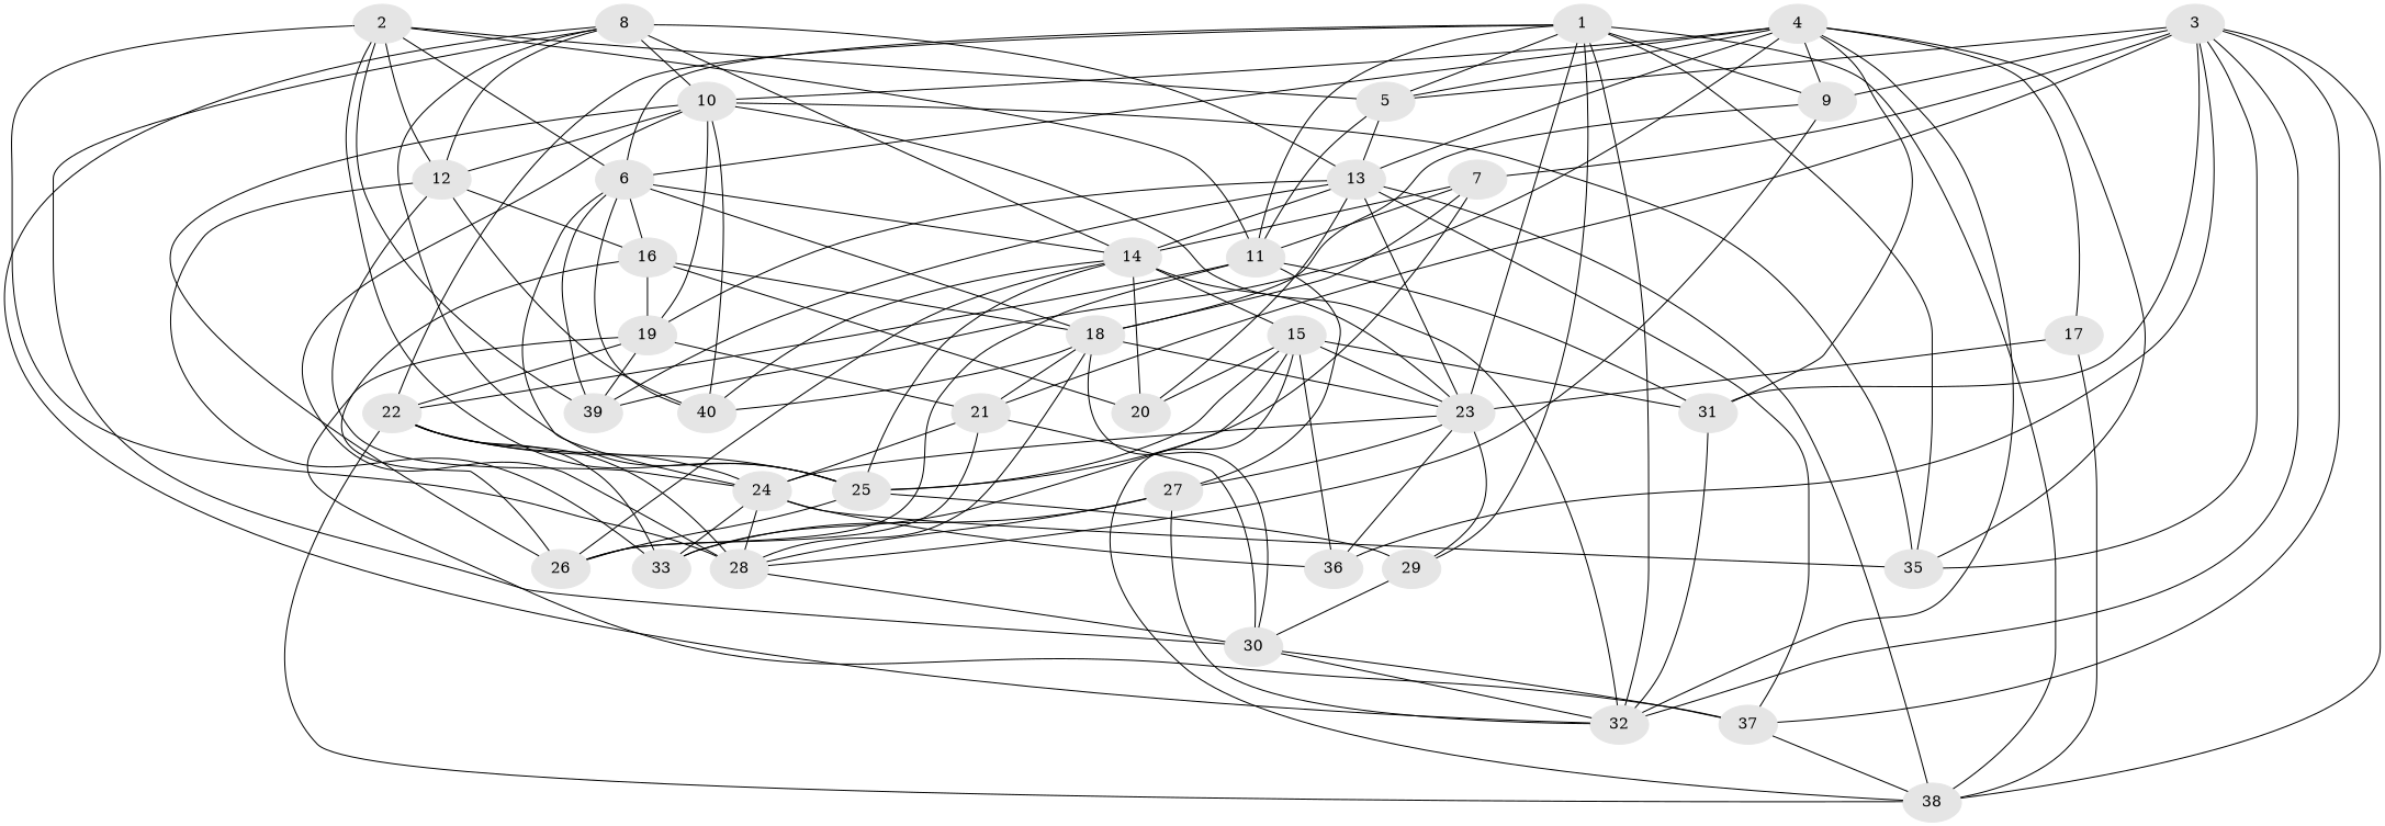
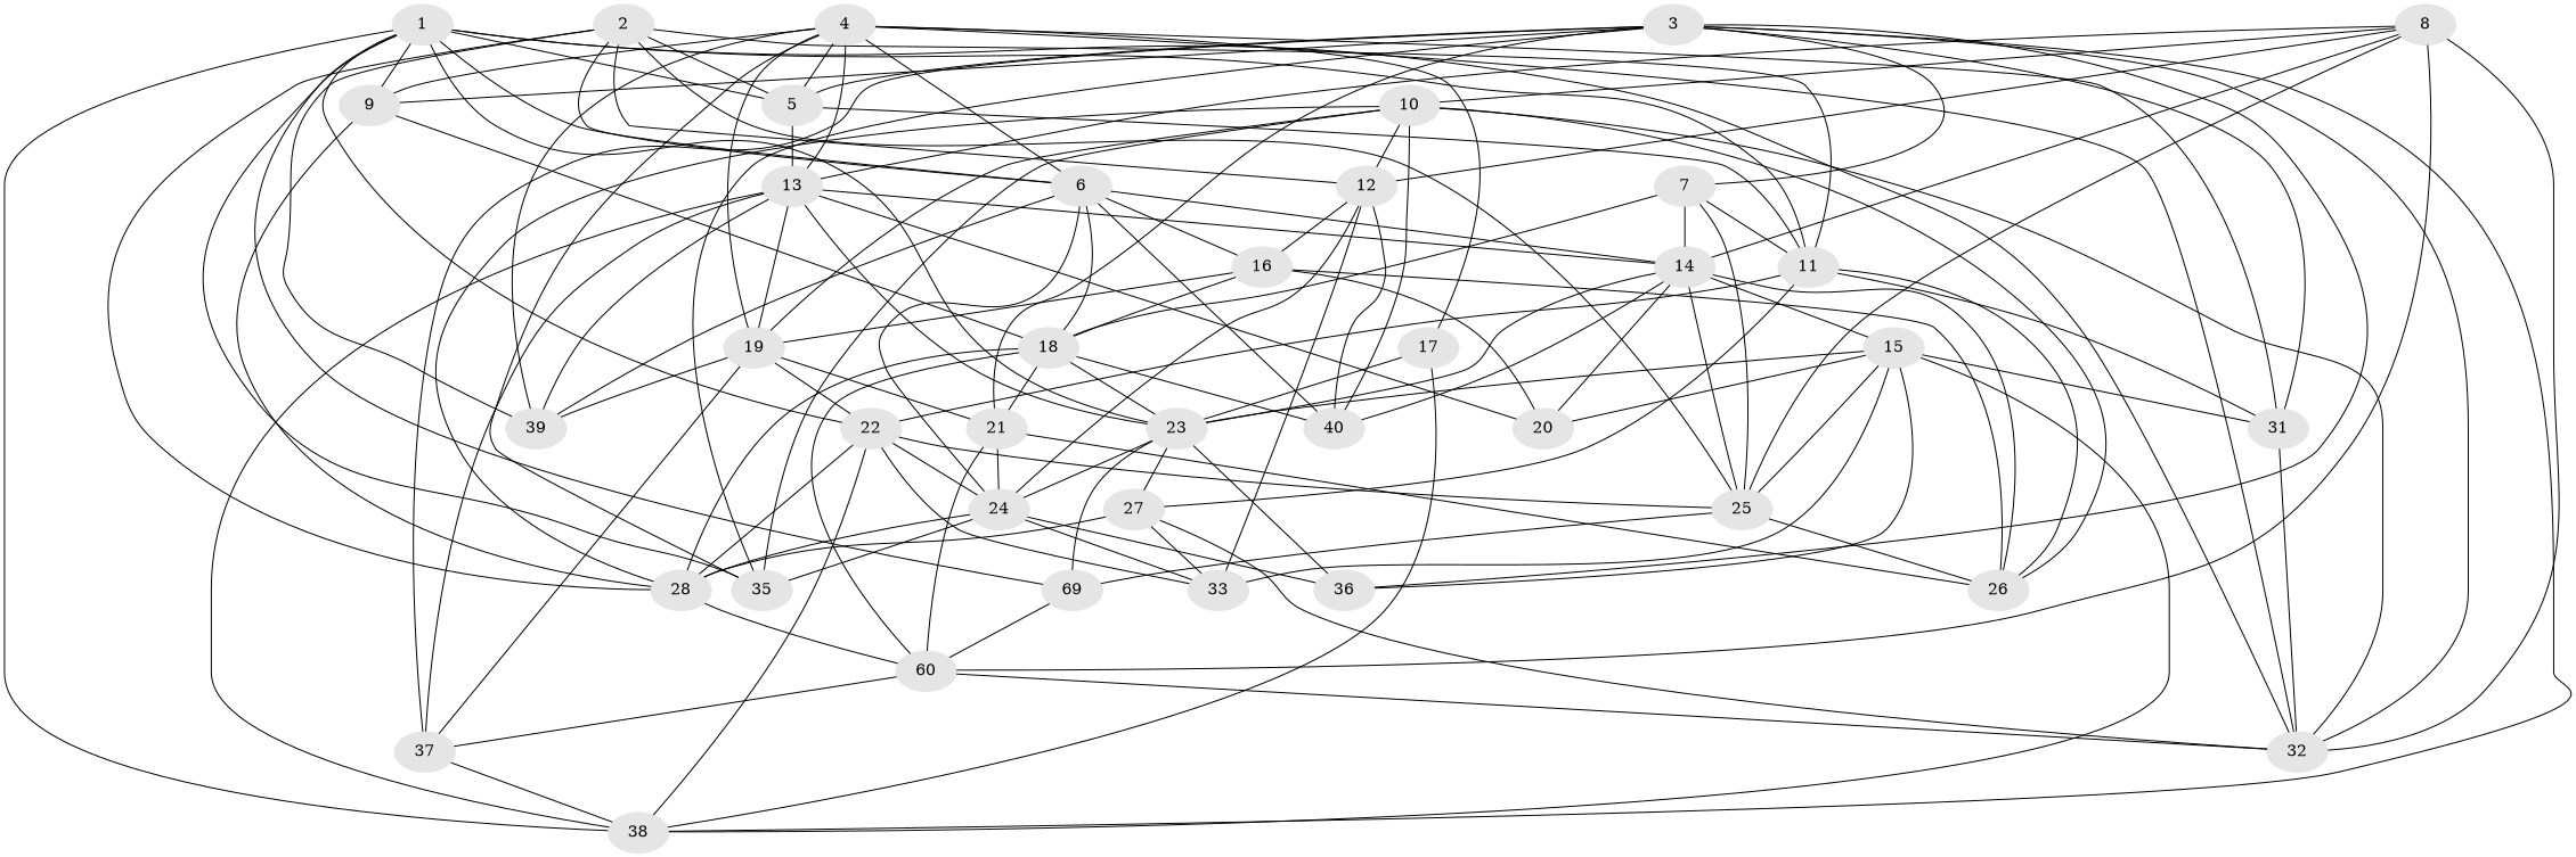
  graph {
    node [color=gray90 style=filled]
    edge [weight=1.0]
    1
    5
    6
    9
    11
    22
    23
-   29
+   29 [label=69]
    32
    35
    38
    13
    39
    14
    16
    18
    24
    40
    28
    31
    26
    27
    25
    33
    36
-   30
+   30 [label=60]
    2
    12
    3
    7
    21
    37
    4
    10
    17
    19
    20
    15
    8
    1 -- 5
    1 -- 6
    1 -- 9
    1 -- 11
    1 -- 22
    1 -- 23 [weight=2.0]
    1 -- 29
    1 -- 32
    1 -- 35 [weight=2.0]
    1 -- 38
    5 -- 11
    5 -- 13
    6 -- 39 [weight=3.0]
    6 -- 14 [weight=2.0]
    6 -- 16
    6 -- 18
    6 -- 24
    6 -- 40
    9 -- 18 [weight=2.0]
    9 -- 28
    11 -- 22
    11 -- 31
    11 -- 26
    11 -- 27 [weight=2.0]
    22 -- 38
    22 -- 24
    22 -- 28 [weight=3.0]
    22 -- 25
    22 -- 33
    23 -- 29
    23 -- 24
    23 -- 27
    23 -- 36
    29 -- 30
    13 -- 23
    13 -- 38 [weight=2.0]
    13 -- 39
    13 -- 14
    13 -- 37 [weight=2.0]
    13 -- 19
    13 -- 20
    14 -- 23
    14 -- 40
    14 -- 26
    14 -- 25
    14 -- 20
    14 -- 15
    16 -- 18
    16 -- 26
    16 -- 19 [weight=2.0]
    16 -- 20
    18 -- 23
    18 -- 40
    18 -- 28
    18 -- 30
    18 -- 21
    24 -- 35 [weight=2.0]
    24 -- 28 [weight=2.0]
    24 -- 33
    24 -- 36
    28 -- 30 [weight=2.0]
    31 -- 32
    27 -- 32
    27 -- 28
    27 -- 33
    25 -- 29 [weight=2.0]
    25 -- 26
    30 -- 32
    30 -- 37
    2 -- 5
    2 -- 6
    2 -- 11 [weight=2.0]
    2 -- 39
    2 -- 28
    2 -- 25
    2 -- 12
    12 -- 16 [weight=2.0]
    12 -- 24
    12 -- 40
    12 -- 33 [weight=2.0]
    3 -- 5
    3 -- 9
    3 -- 32
    3 -- 35 [weight=2.0]
    3 -- 38
    3 -- 31 [weight=2.0]
    3 -- 36
    3 -- 7
    3 -- 21
    3 -- 37
    7 -- 11
    7 -- 14
    7 -- 18
    7 -- 25 [weight=2.0]
    21 -- 24
    21 -- 26
    21 -- 30
    37 -- 38
    4 -- 5
    4 -- 6
    4 -- 9
    4 -- 32
    4 -- 35
    4 -- 13
    4 -- 39
    4 -- 31
-   4 -- 10
+   4 -- 19
    4 -- 17
    10 -- 32
    10 -- 35
    10 -- 40 [weight=2.0]
    10 -- 28
    10 -- 26
    10 -- 12 [weight=2.0]
    10 -- 19
    17 -- 23 [weight=2.0]
    17 -- 38
    19 -- 22 [weight=3.0]
    19 -- 39
    19 -- 21
    19 -- 37 [weight=3.0]
    15 -- 23
    15 -- 38
    15 -- 31
    15 -- 25 [weight=3.0]
    15 -- 33
    15 -- 36
    15 -- 20
    8 -- 32
    8 -- 13
    8 -- 14 [weight=2.0]
    8 -- 25
    8 -- 30
    8 -- 12
    8 -- 10
  }
